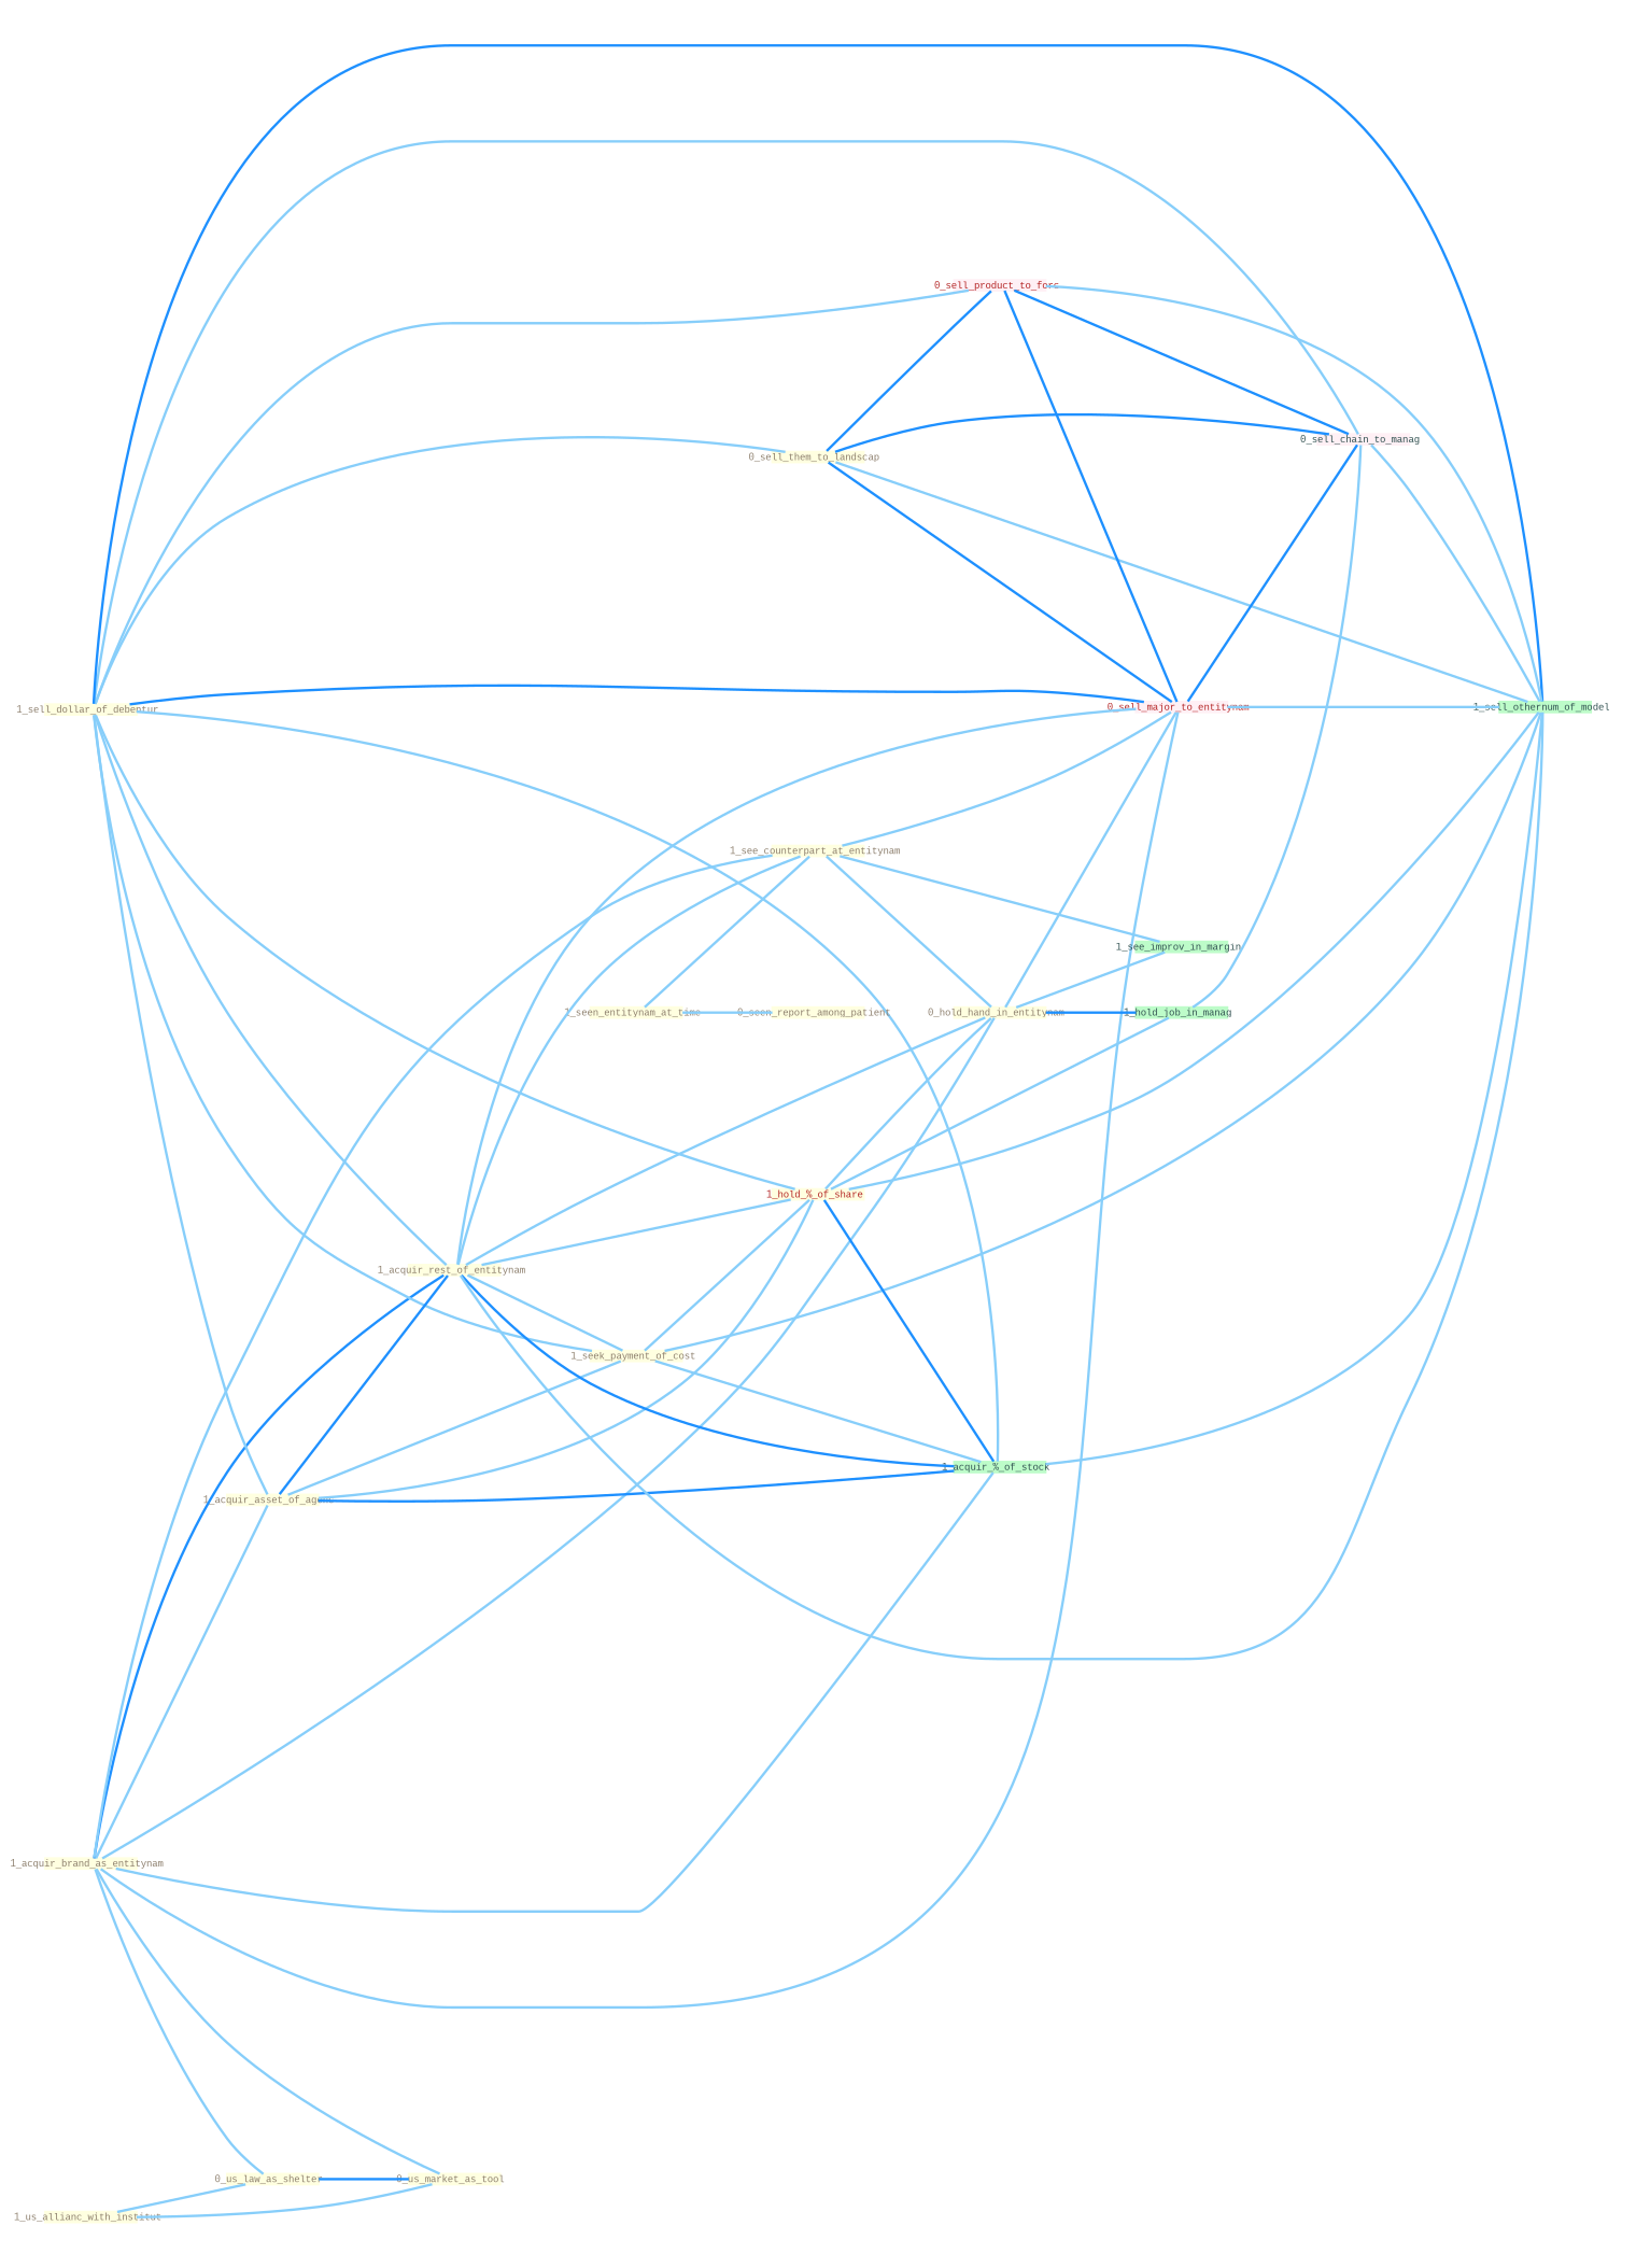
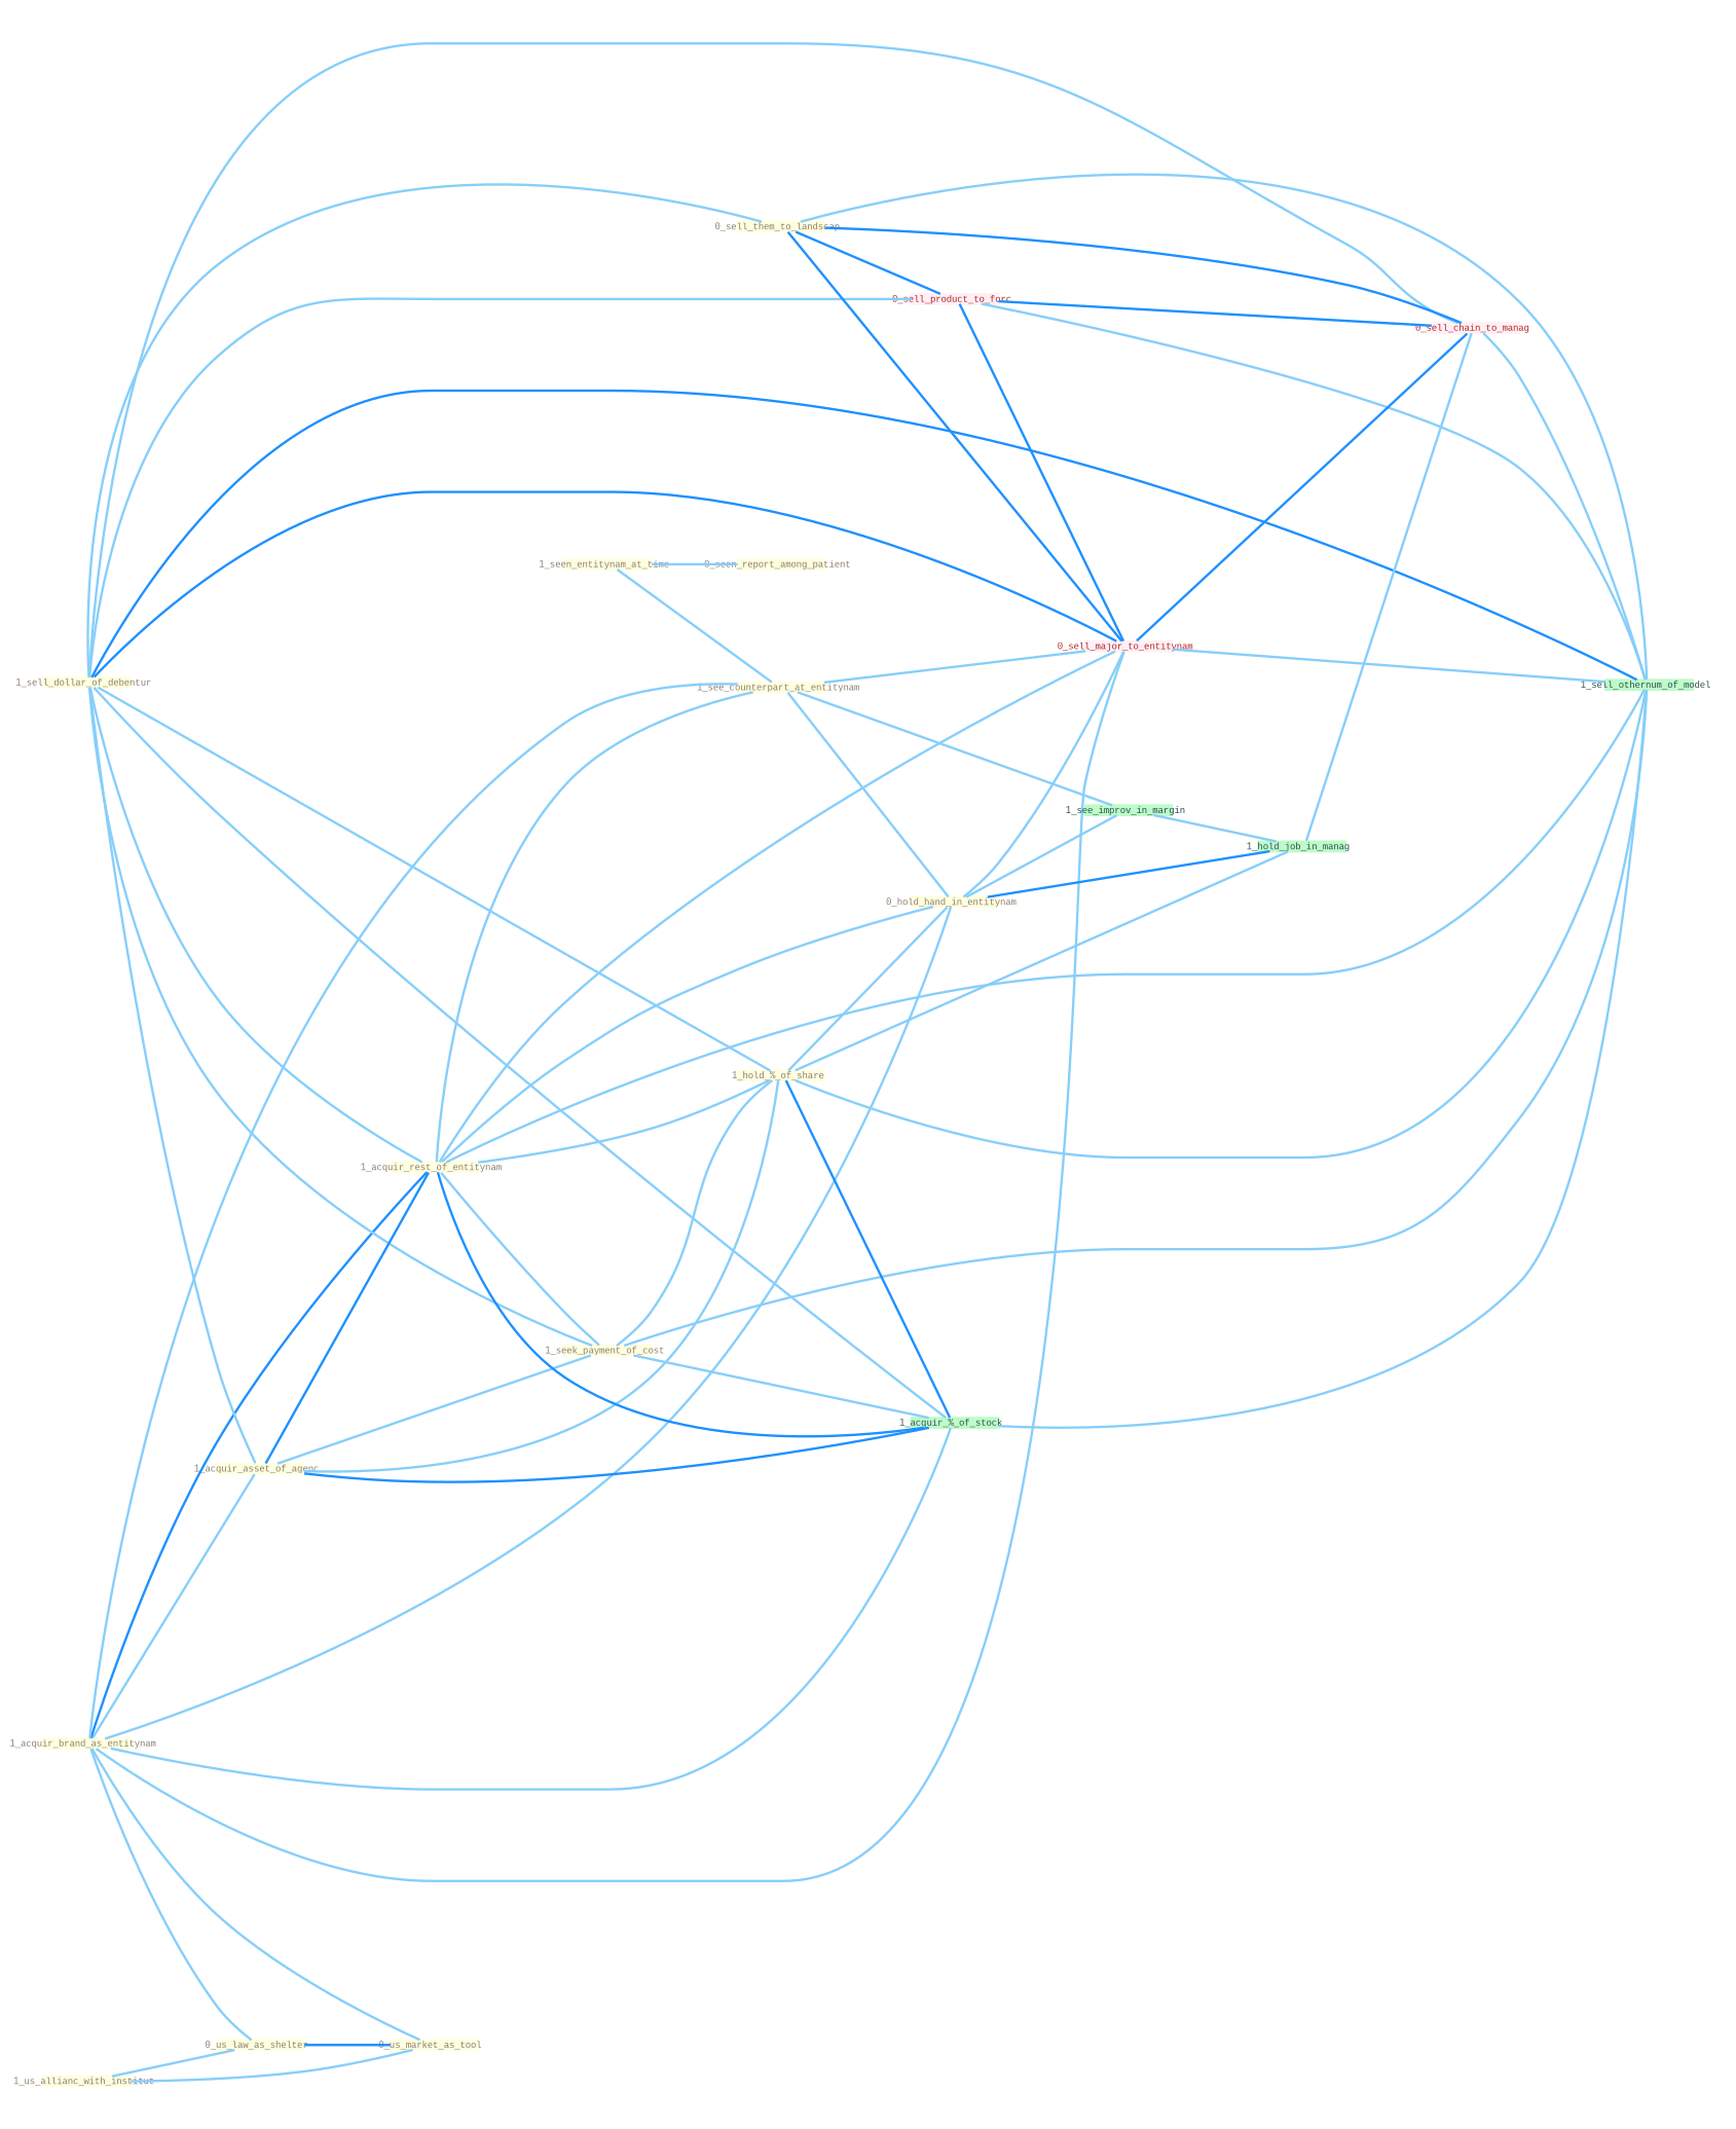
  graph {
    fontname="Liberation Mono"
    rankdir=LR
    node [color="#ffffe0" fixedsize=true fontcolor="#8b7d6b" fontname="Liberation Mono" fontsize=4 shape=polygon style=filled]
    edge [color="#87cefa" fontname="Liberation Mono" w=1]
    "1_acquir_brand_as_entitynam " [height=.06 width=.5]
    "1_sell_dollar_of_debentur " [height=.06 width=.5]
    "1_us_allianc_with_institut " [height=.06 width=.5]
    "1_seen_entitynam_at_time " [height=.06 width=.5]
    "1_acquir_asset_of_agenc " [height=.06 width=.5]
    "1_acquir_rest_of_entitynam " [height=.06 width=.5]
    "1_see_counterpart_at_entitynam " [height=.06 width=.5]
    "0_us_law_as_shelter " [height=.06 width=.5]
    "0_us_market_as_tool " [height=.06 width=.5]
    "1_seek_payment_of_cost " [height=.06 width=.5]
-   "1_hold_%_of_share " [fontcolor="#b22222" height=.06 width=.5]
+   "1_hold_%_of_share " [height=.06 width=.5]
    "0_sell_them_to_landscap " [height=.06 width=.5]
    "0_seen_report_among_patient " [height=.06 width=.5]
    "0_hold_hand_in_entitynam " [height=.06 width=.5]
    "0_sell_product_to_forc " [color="#fff0f5" fontcolor="#b22222" height=.06 width=.5]
    "0_sell_major_to_entitynam " [color="#fff0f5" fontcolor="#b22222" height=.06 width=.5]
-   "0_sell_chain_to_manag " [color="#fff0f5" fontcolor="#2f4f4f" height=.06 width=.5]
+   "0_sell_chain_to_manag " [color="#fff0f5" fontcolor="#b22222" height=.06 width=.5]
    "1_acquir_%_of_stock " [color="#BDFCC9" fontcolor="#2f4f4f" height=.06 width=.5]
    "1_sell_othernum_of_model " [color="#BDFCC9" fontcolor="#2f4f4f" height=.06 width=.5]
    "1_see_improv_in_margin " [color="#BDFCC9" fontcolor="#2f4f4f" height=.06 width=.5]
    "1_hold_job_in_manag " [color="#BDFCC9" fontcolor="#2f4f4f" height=.06 width=.5]
    subgraph sub_1 {
      "1_acquir_brand_as_entitynam "
      "1_sell_dollar_of_debentur "
      "1_us_allianc_with_institut "
      "1_seen_entitynam_at_time "
      "1_acquir_asset_of_agenc "
      "1_acquir_rest_of_entitynam "
      "1_see_counterpart_at_entitynam "
      "0_us_law_as_shelter "
      "0_us_market_as_tool "
      "1_seek_payment_of_cost "
      "1_hold_%_of_share "
      "0_sell_them_to_landscap "
      "0_seen_report_among_patient "
      "0_hold_hand_in_entitynam "
    }
    subgraph sub_2 {
      "0_sell_product_to_forc "
      "0_sell_major_to_entitynam "
      "0_sell_chain_to_manag "
    }
    "1_acquir_brand_as_entitynam " -- "1_acquir_asset_of_agenc "
    "1_acquir_brand_as_entitynam " -- "1_acquir_rest_of_entitynam " [color="#1e90ff" w=2]
    "1_acquir_brand_as_entitynam " -- "1_see_counterpart_at_entitynam "
    "1_acquir_brand_as_entitynam " -- "0_us_law_as_shelter "
    "1_acquir_brand_as_entitynam " -- "0_us_market_as_tool "
    "1_acquir_brand_as_entitynam " -- "0_hold_hand_in_entitynam "
    "1_acquir_brand_as_entitynam " -- "0_sell_major_to_entitynam "
    "1_acquir_brand_as_entitynam " -- "1_acquir_%_of_stock "
    "1_sell_dollar_of_debentur " -- "1_acquir_asset_of_agenc "
    "1_sell_dollar_of_debentur " -- "1_acquir_rest_of_entitynam "
    "1_sell_dollar_of_debentur " -- "1_seek_payment_of_cost "
    "1_sell_dollar_of_debentur " -- "1_hold_%_of_share "
    "1_sell_dollar_of_debentur " -- "0_sell_them_to_landscap "
    "1_sell_dollar_of_debentur " -- "0_sell_product_to_forc "
    "1_sell_dollar_of_debentur " -- "0_sell_major_to_entitynam " [color="#1e90ff"]
    "1_sell_dollar_of_debentur " -- "0_sell_chain_to_manag "
    "1_sell_dollar_of_debentur " -- "1_acquir_%_of_stock "
    "1_sell_dollar_of_debentur " -- "1_sell_othernum_of_model " [color="#1e90ff" w=2]
    "1_us_allianc_with_institut " -- "0_us_law_as_shelter "
    "1_us_allianc_with_institut " -- "0_us_market_as_tool "
    "1_seen_entitynam_at_time " -- "1_see_counterpart_at_entitynam "
    "1_seen_entitynam_at_time " -- "0_seen_report_among_patient "
    "1_acquir_asset_of_agenc " -- "1_acquir_rest_of_entitynam " [color="#1e90ff" w=2]
    "1_acquir_asset_of_agenc " -- "1_seek_payment_of_cost "
    "1_acquir_asset_of_agenc " -- "1_hold_%_of_share "
    "1_acquir_asset_of_agenc " -- "1_acquir_%_of_stock " [color="#1e90ff" w=2]
    "1_acquir_rest_of_entitynam " -- "1_see_counterpart_at_entitynam "
    "1_acquir_rest_of_entitynam " -- "1_seek_payment_of_cost "
    "1_acquir_rest_of_entitynam " -- "1_hold_%_of_share "
    "1_acquir_rest_of_entitynam " -- "0_hold_hand_in_entitynam "
    "1_acquir_rest_of_entitynam " -- "0_sell_major_to_entitynam "
    "1_acquir_rest_of_entitynam " -- "1_acquir_%_of_stock " [color="#1e90ff" w=2]
    "1_acquir_rest_of_entitynam " -- "1_sell_othernum_of_model "
    "1_see_counterpart_at_entitynam " -- "0_hold_hand_in_entitynam "
    "1_see_counterpart_at_entitynam " -- "0_sell_major_to_entitynam "
    "1_see_counterpart_at_entitynam " -- "1_see_improv_in_margin "
    "0_us_law_as_shelter " -- "0_us_market_as_tool " [color="#1e90ff" w=2]
    "1_seek_payment_of_cost " -- "1_hold_%_of_share "
    "1_seek_payment_of_cost " -- "1_acquir_%_of_stock "
    "1_seek_payment_of_cost " -- "1_sell_othernum_of_model "
    "1_hold_%_of_share " -- "0_hold_hand_in_entitynam "
    "1_hold_%_of_share " -- "1_acquir_%_of_stock " [color="#1e90ff" w=2]
    "1_hold_%_of_share " -- "1_sell_othernum_of_model "
    "1_hold_%_of_share " -- "1_hold_job_in_manag "
    "0_sell_them_to_landscap " -- "0_sell_product_to_forc " [color="#1e90ff" w=2]
    "0_sell_them_to_landscap " -- "0_sell_major_to_entitynam " [color="#1e90ff" w=2]
    "0_sell_them_to_landscap " -- "0_sell_chain_to_manag " [color="#1e90ff" w=2]
    "0_sell_them_to_landscap " -- "1_sell_othernum_of_model "
    "0_hold_hand_in_entitynam " -- "0_sell_major_to_entitynam "
    "0_hold_hand_in_entitynam " -- "1_see_improv_in_margin "
    "0_hold_hand_in_entitynam " -- "1_hold_job_in_manag " [color="#1e90ff" w=2]
    "0_sell_product_to_forc " -- "0_sell_major_to_entitynam " [color="#1e90ff" w=2]
    "0_sell_product_to_forc " -- "0_sell_chain_to_manag " [color="#1e90ff" w=2]
    "0_sell_product_to_forc " -- "1_sell_othernum_of_model "
    "0_sell_major_to_entitynam " -- "0_sell_chain_to_manag " [color="#1e90ff" w=2]
    "0_sell_major_to_entitynam " -- "1_sell_othernum_of_model "
    "0_sell_chain_to_manag " -- "1_sell_othernum_of_model "
    "1_acquir_%_of_stock " -- "1_sell_othernum_of_model "
+   "1_see_improv_in_margin " -- "1_hold_job_in_manag "
    "1_hold_job_in_manag " -- "0_sell_chain_to_manag "
  }
